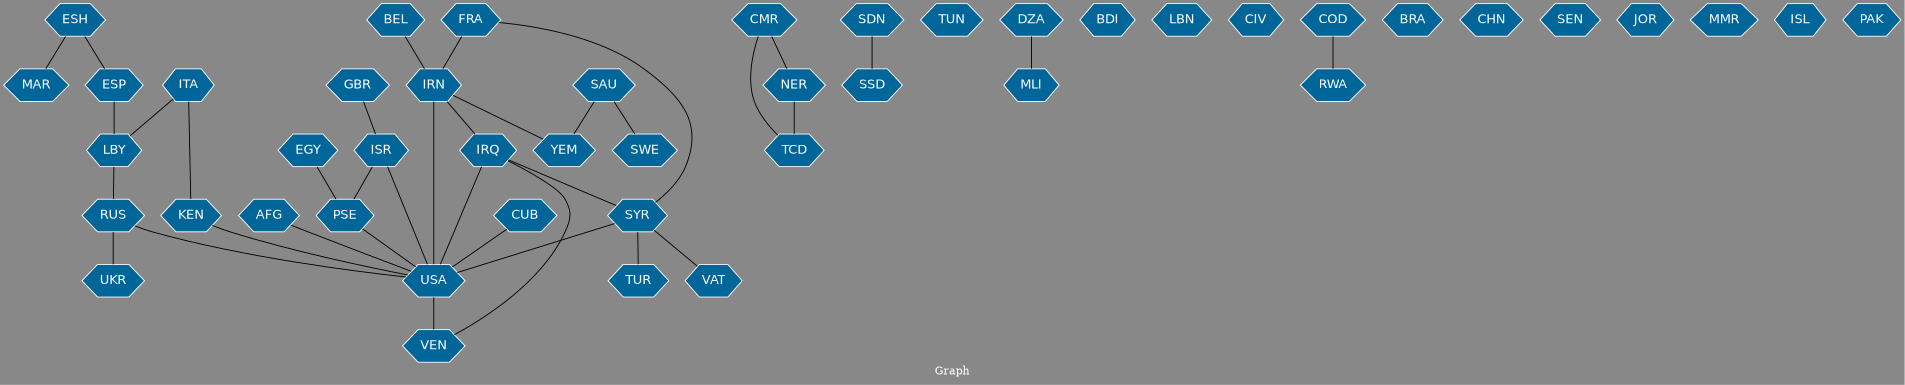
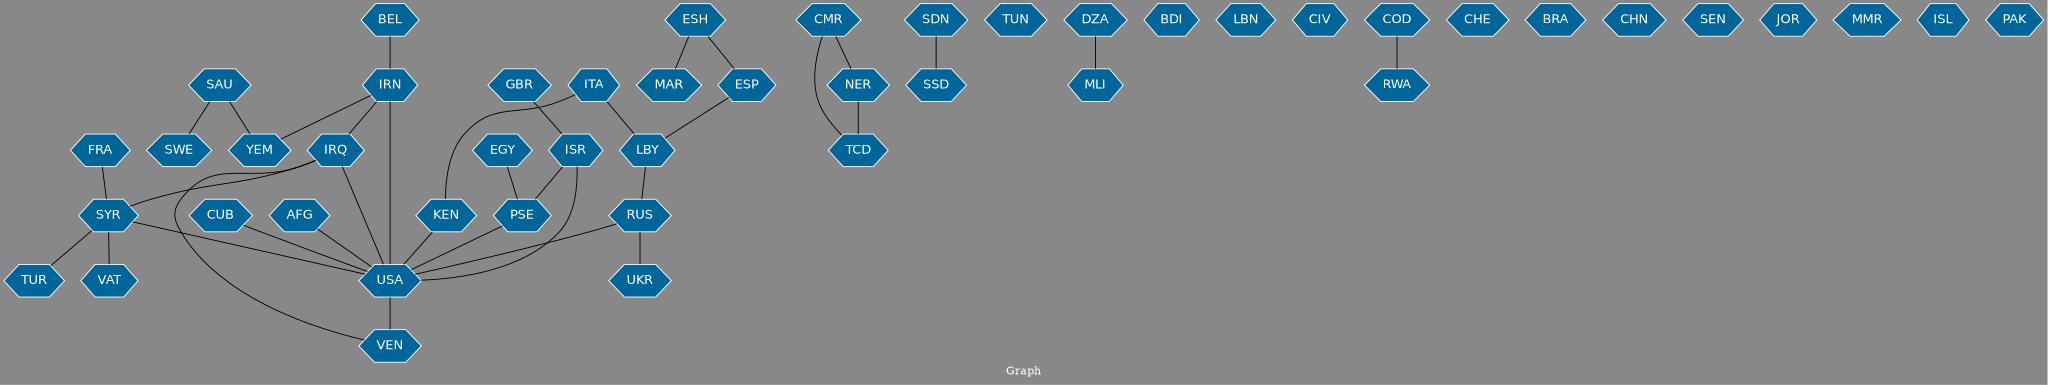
  graph {
    bgcolor="#888888"
    fontcolor=white
    fontsize=12
    label="Graph"
    node [color=white fillcolor="#006699" fontcolor=white fontname=Helvetica shape=hexagon style=filled]
    edge [arrowhead=open color=black fontcolor=white fontname=Courier fontsize=12 weight=1]
    n1 [label=LBY]
    n2 [label=RUS]
    n3 [label=USA]
    n4 [label=UKR]
    n5 [label=VEN]
    n6 [label=ITA]
    n7 [label=KEN]
    n8 [label=MAR]
    n9 [label=ESH]
    n10 [label=ESP]
    n11 [label=TCD]
    n12 [label=IRN]
    n13 [label=YEM]
    n14 [label=IRQ]
    n15 [label=SYR]
    n16 [label=SSD]
    n17 [label=SDN]
    n18 [label=EGY]
    n19 [label=PSE]
    n20 [label=VAT]
    n21 [label=TUR]
    n22 [label=TUN]
    n23 [label=ISR]
    n24 [label=DZA]
    n25 [label=MLI]
    n26 [label=BDI]
    n27 [label=LBN]
    n28 [label=SWE]
    n29 [label=SAU]
    n30 [label=CIV]
    n31 [label=RWA]
    n32 [label=COD]
    n33 [label=FRA]
    n34 [label=BEL]
+   n35 [label=CHE]
    n36 [label=BRA]
    n37 [label=CHN]
    n38 [label=NER]
    n39 [label=CMR]
    n40 [label=SEN]
    n41 [label=CUB]
    n42 [label=AFG]
    n43 [label=GBR]
    n44 [label=JOR]
    n45 [label=MMR]
    n46 [label=ISL]
    n47 [label=PAK]
    n1 -- n2
    n2 -- n3
    n2 -- n4
    n3 -- n5 [weight=2]
    n6 -- n1
    n6 -- n7
    n7 -- n3
    n9 -- n8
    n9 -- n10
    n10 -- n1
    n12 -- n3 [weight=5]
    n12 -- n13
    n12 -- n14
    n14 -- n3
    n14 -- n5
    n14 -- n15
    n15 -- n3 [weight=3]
    n15 -- n20
    n15 -- n21
    n17 -- n16 [weight=2]
    n18 -- n19
    n19 -- n3
    n23 -- n3 [weight=3]
    n23 -- n19 [weight=2]
    n24 -- n25
    n29 -- n13
    n29 -- n28
    n32 -- n31
-   n33 -- n12 [weight=2]
    n33 -- n15
    n34 -- n12
    n38 -- n11 [weight=2]
    n39 -- n11
    n39 -- n38
    n41 -- n3 [weight=2]
    n42 -- n3
    n43 -- n23
  }
